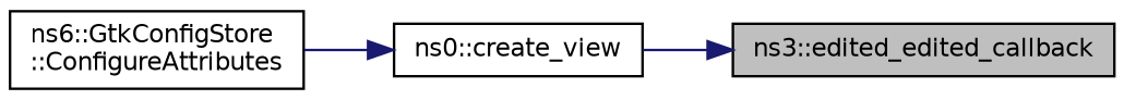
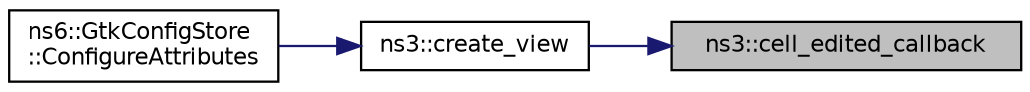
  digraph {
    rankdir=RL
    node [color=black fillcolor=white fontname=Helvetica fontsize=10 shape=record style=filled]
    edge [color=midnightblue dir=back fontname=Helvetica fontsize=10 labelfontname=Helvetica labelfontsize=10 style=solid]
-   n1 [fillcolor=grey75 fontcolor=black height=0.2 label="ns3::edited_edited_callback" width=0.4]
-   n2 [height=0.2 label="ns0::create_view" width=0.4]
+   n1 [fillcolor=grey75 fontcolor=black height=0.2 label="ns3::cell_edited_callback" width=0.4]
+   n2 [height=0.2 label="ns3::create_view" width=0.4]
    n3 [height=0.2 label="ns6::GtkConfigStore\l::ConfigureAttributes" width=0.4]
    n1 -> n2
    n2 -> n3
  }
